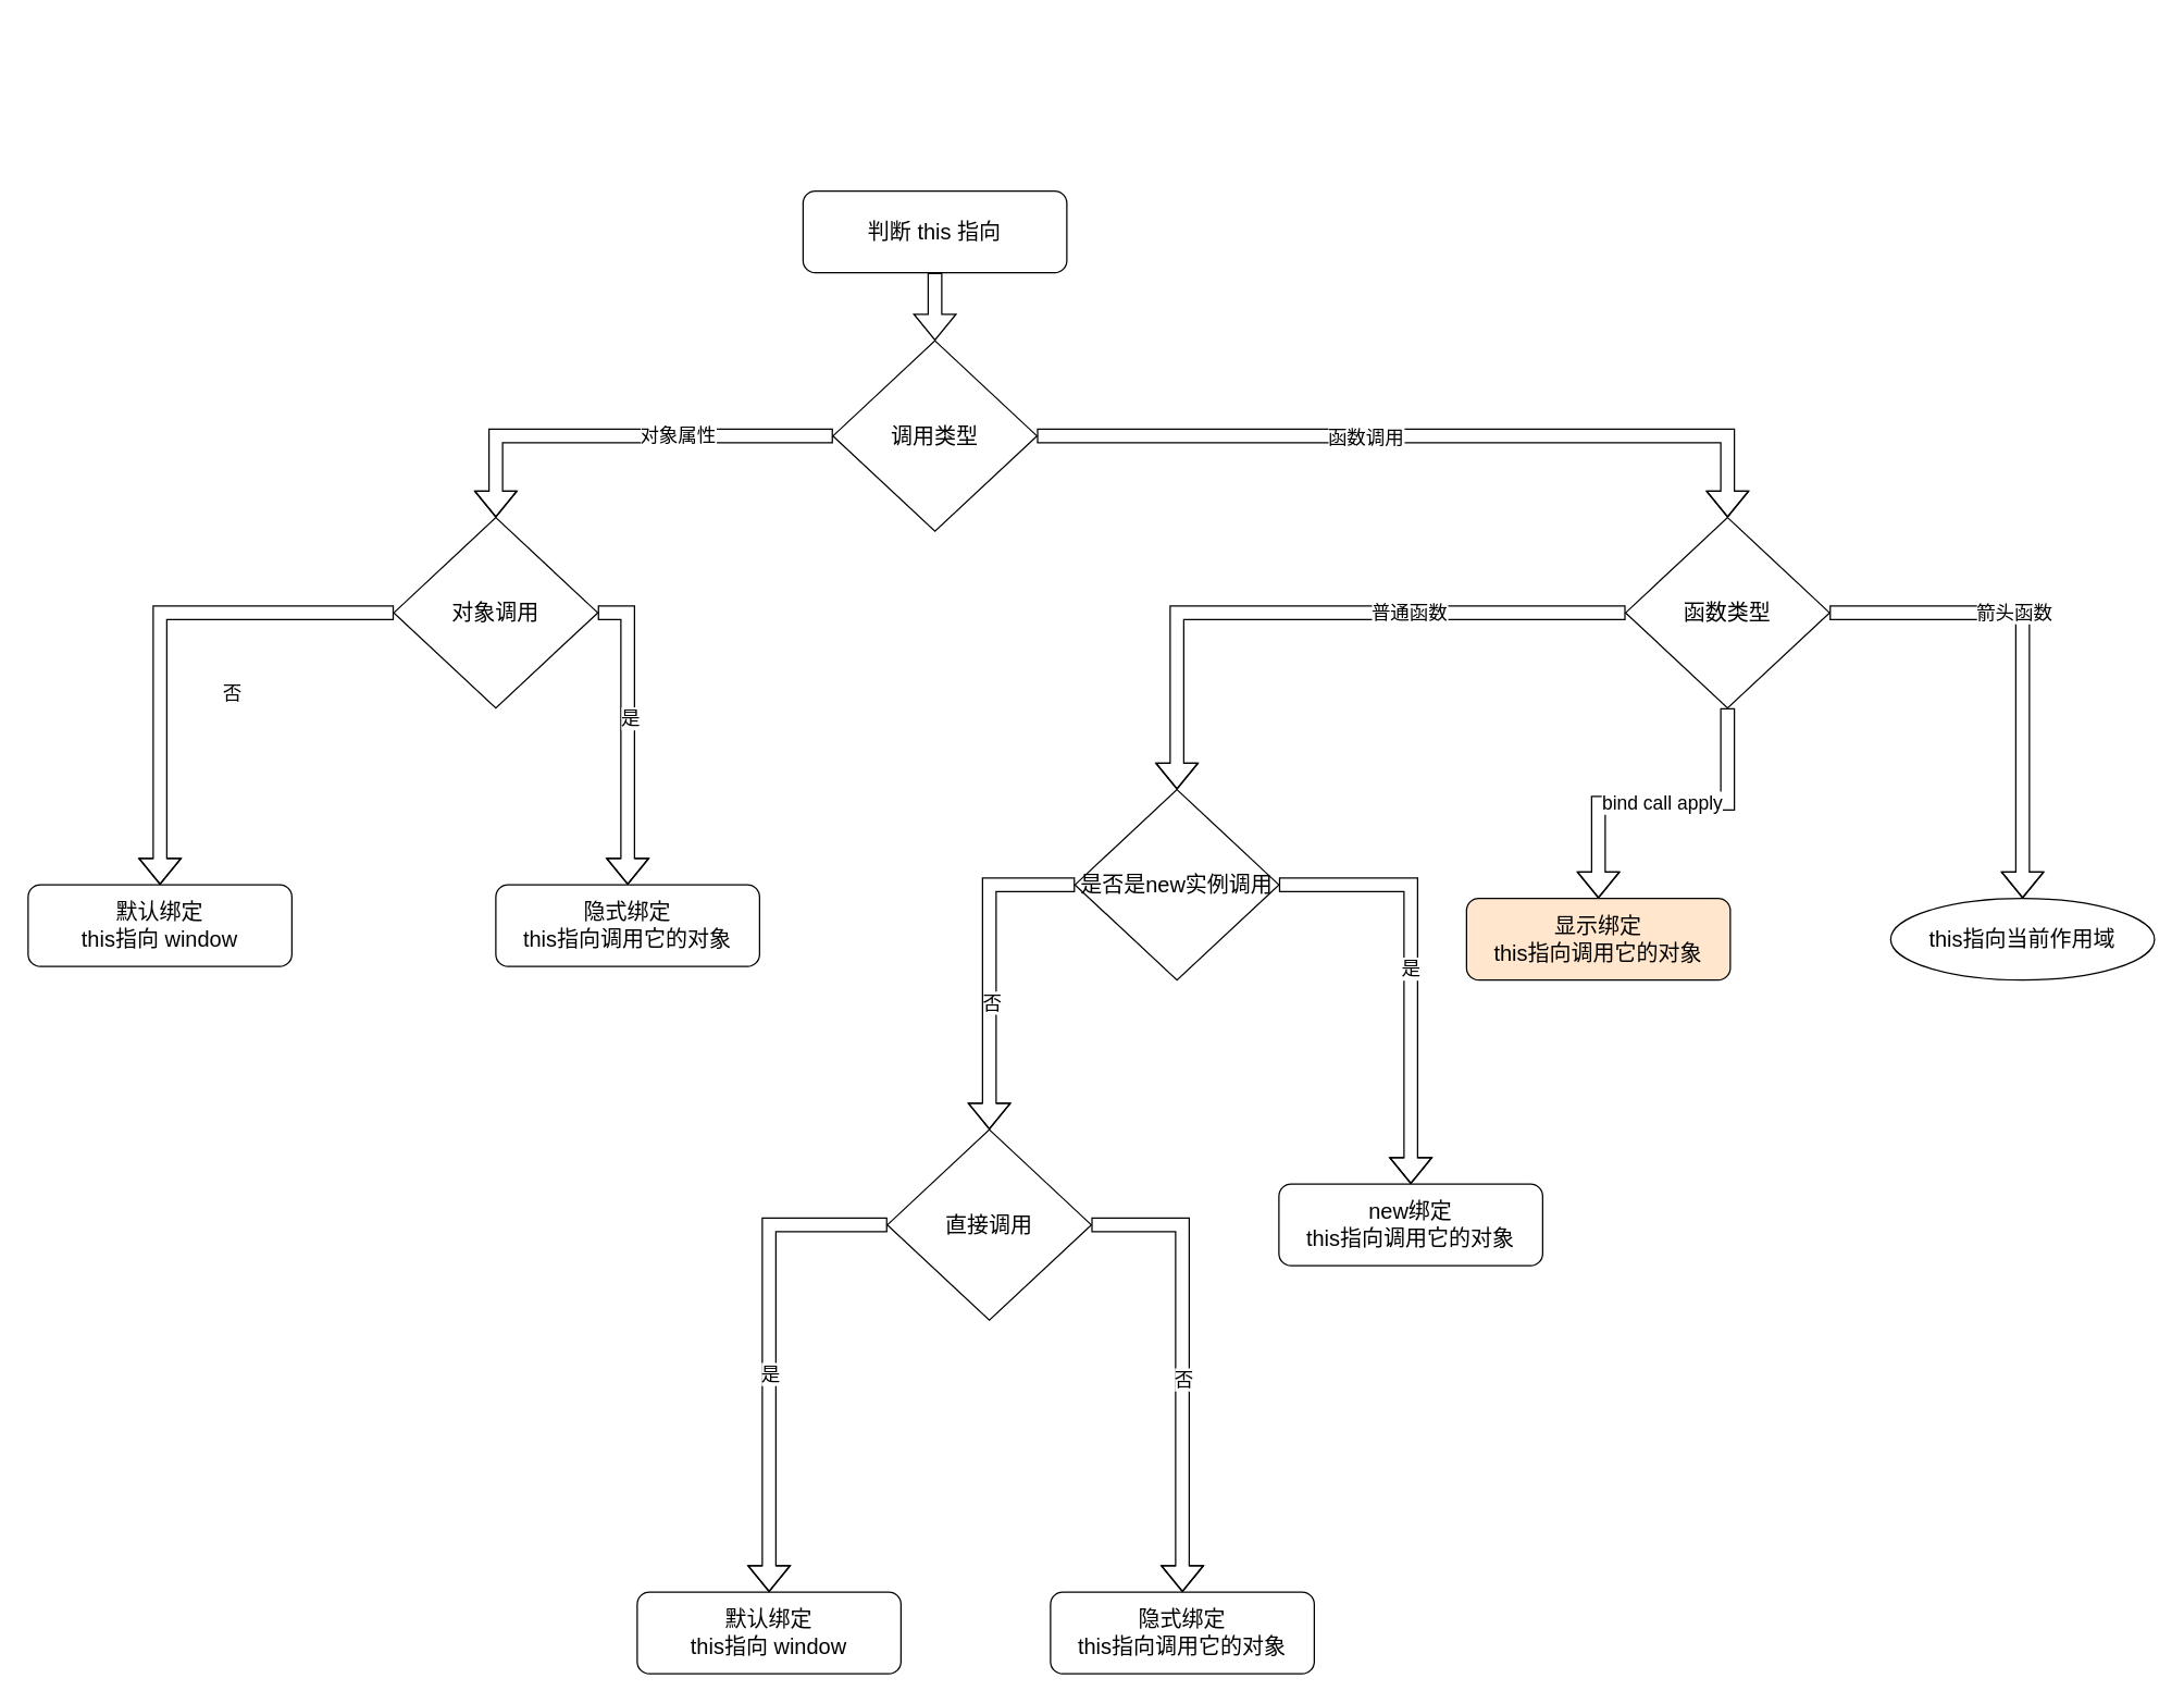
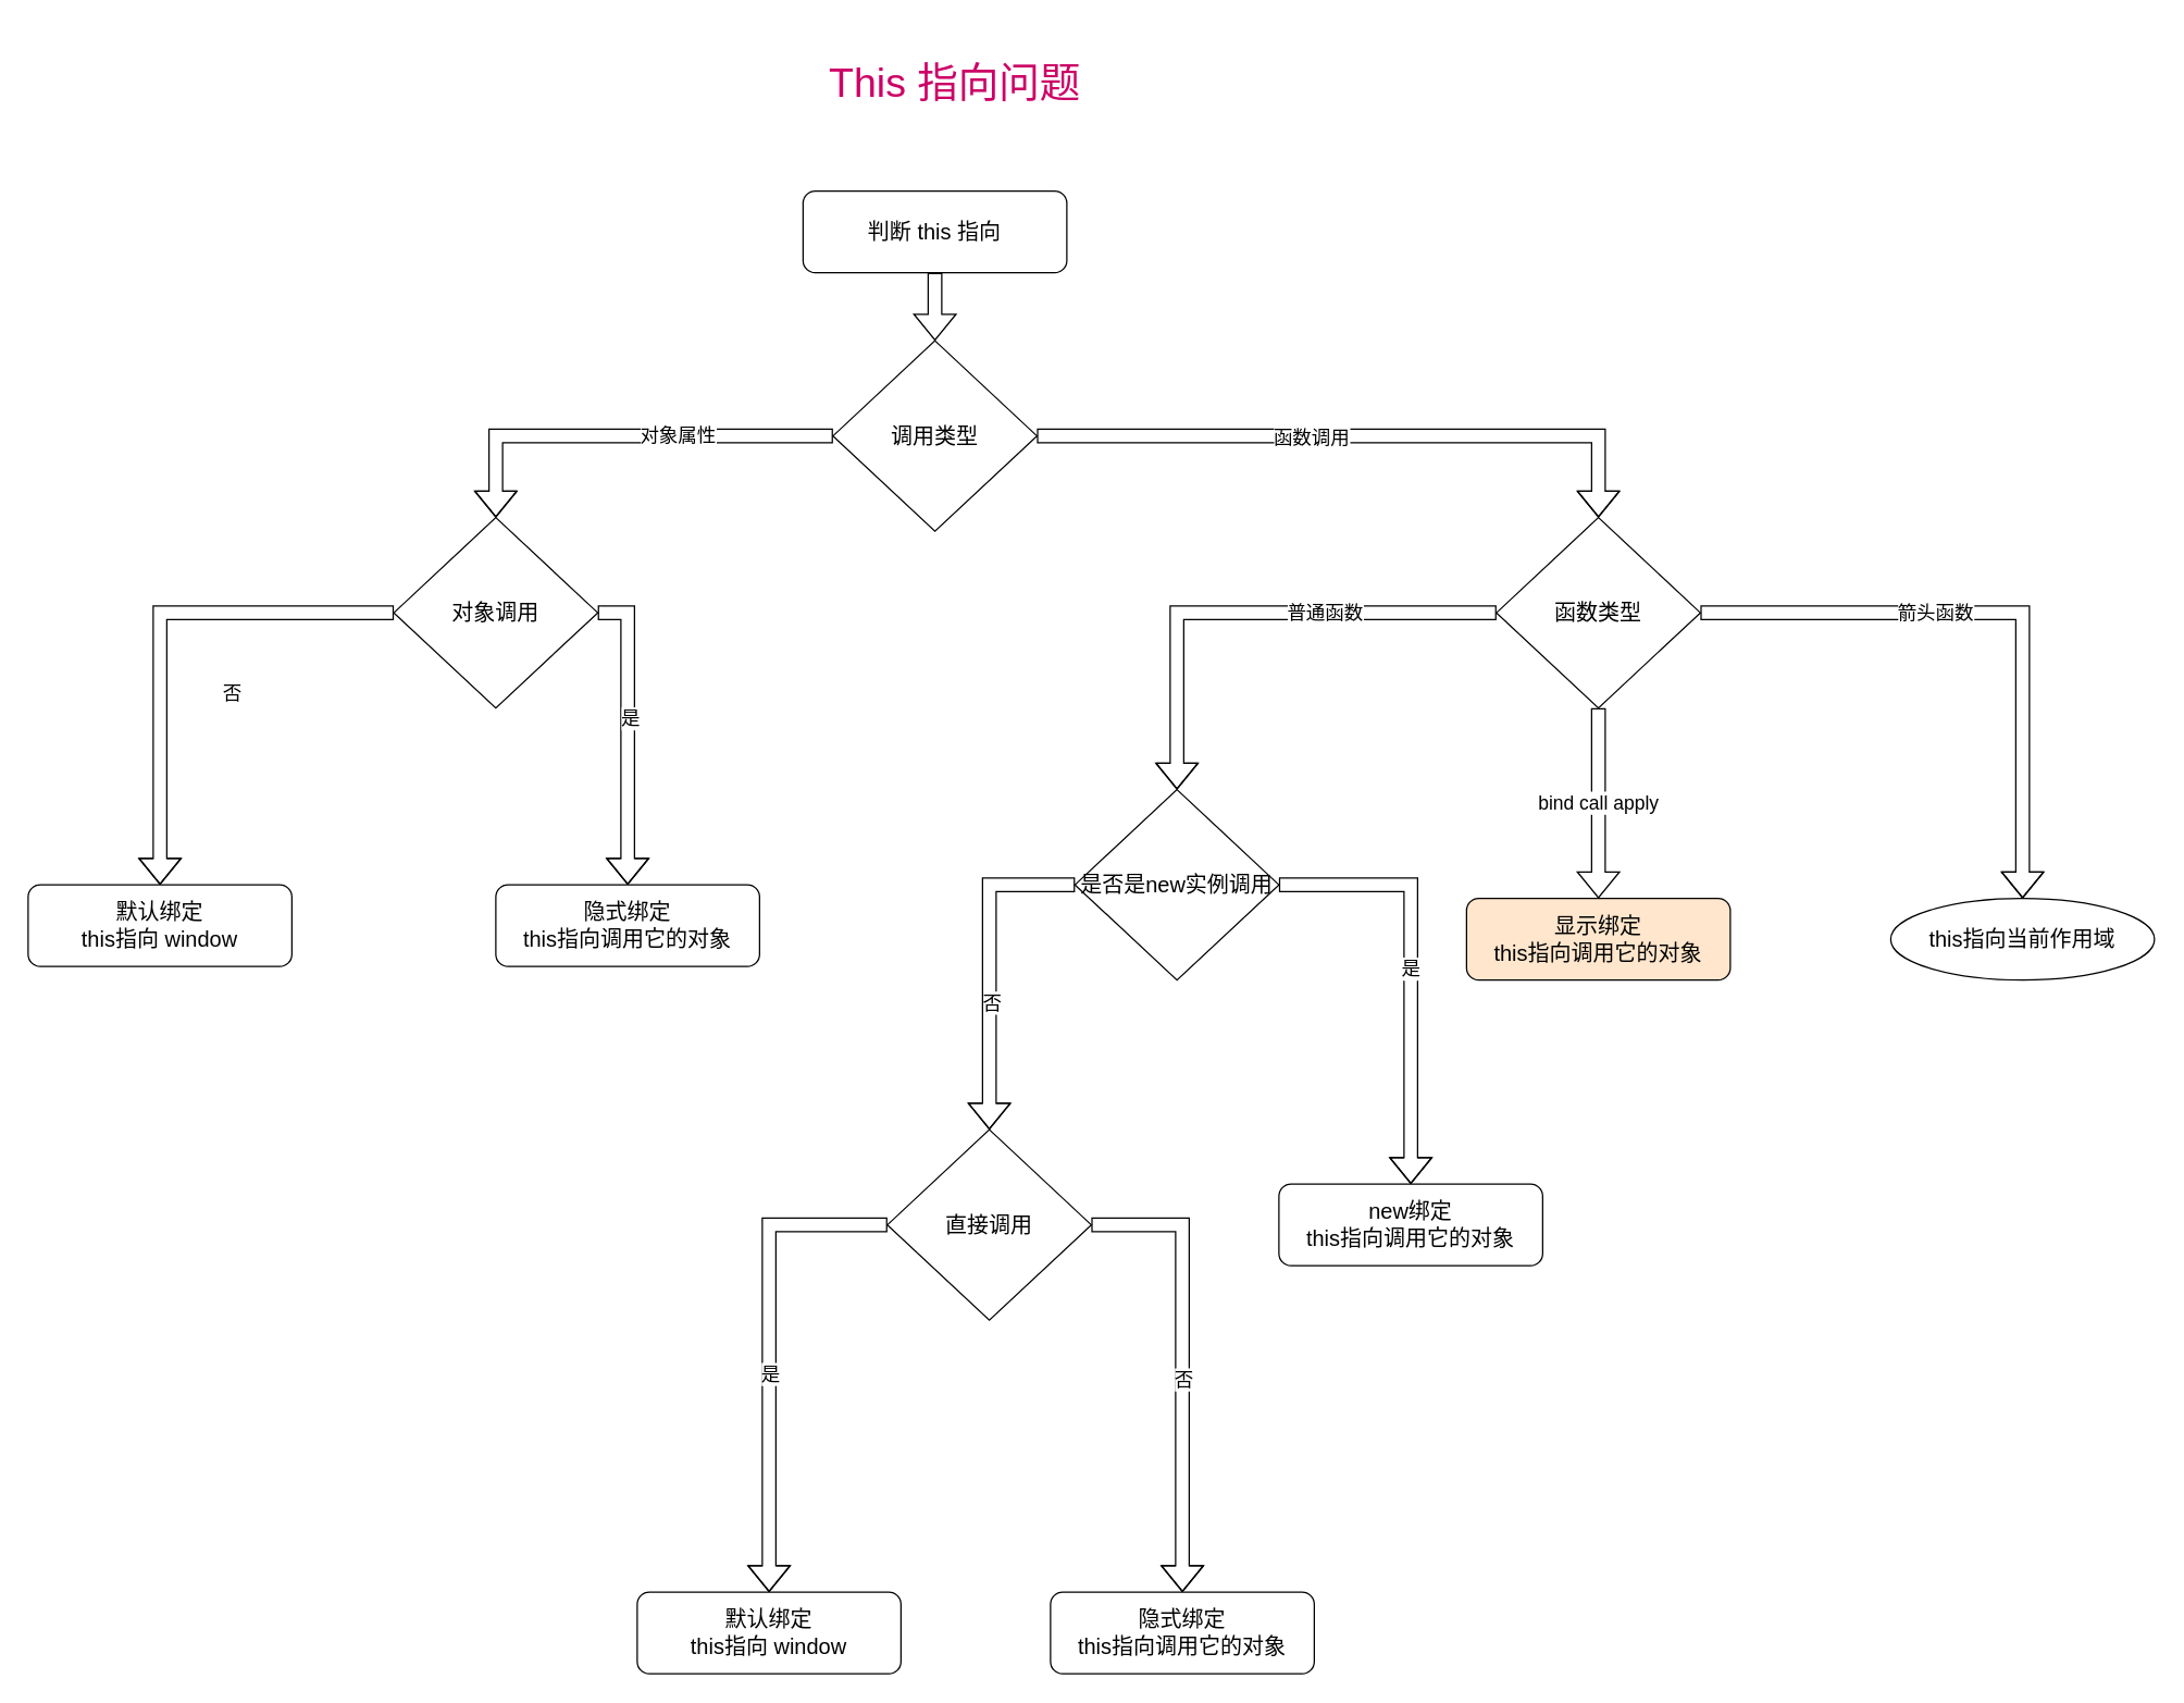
  <mxCell id="0" />
  <mxCell id="1" parent="0" />
  <mxCell id="2" style="edgeStyle=orthogonalEdgeStyle;rounded=0;orthogonalLoop=1;jettySize=auto;html=1;exitX=0.5;exitY=1;exitDx=0;exitDy=0;entryX=0.5;entryY=0;entryDx=0;entryDy=0;shape=flexArrow;" parent="1" source="3" target="9" edge="1"><mxGeometry relative="1" as="geometry" /></mxCell>
  <mxCell id="3" value="&lt;font style=&quot;font-size: 16px&quot;&gt;判断 this 指向&lt;/font&gt;" style="rounded=1;whiteSpace=wrap;html=1;" parent="1" vertex="1"><mxGeometry x="590" y="140" width="194" height="60" as="geometry" /></mxCell>
+ <mxCell id="4" value="&lt;font style=&quot;font-size: 30px&quot; color=&quot;#cc0066&quot;&gt;This 指向问题&lt;/font&gt;" style="text;html=1;fillColor=none;align=center;verticalAlign=middle;whiteSpace=wrap;rounded=0;" parent="1" vertex="1"><mxGeometry x="264" y="20" width="876" height="80" as="geometry" /></mxCell>
  <mxCell id="5" style="edgeStyle=orthogonalEdgeStyle;shape=flexArrow;rounded=0;orthogonalLoop=1;jettySize=auto;html=1;exitX=1;exitY=0.5;exitDx=0;exitDy=0;entryX=0.5;entryY=0;entryDx=0;entryDy=0;" parent="1" source="9" target="17" edge="1"><mxGeometry relative="1" as="geometry" /></mxCell>
  <mxCell id="6" value="&lt;font style=&quot;font-size: 14px&quot;&gt;函数调用&lt;/font&gt;" style="edgeLabel;html=1;align=center;verticalAlign=middle;resizable=0;points=[];" parent="5" vertex="1" connectable="0"><mxGeometry x="-0.152" relative="1" as="geometry"><mxPoint as="offset" /></mxGeometry></mxCell>
  <mxCell id="7" style="edgeStyle=orthogonalEdgeStyle;shape=flexArrow;rounded=0;orthogonalLoop=1;jettySize=auto;html=1;exitX=0;exitY=0.5;exitDx=0;exitDy=0;entryX=0.5;entryY=0;entryDx=0;entryDy=0;" parent="1" source="9" target="30" edge="1"><mxGeometry relative="1" as="geometry"><mxPoint x="175" y="380" as="targetPoint" /></mxGeometry></mxCell>
  <mxCell id="8" value="&lt;font style=&quot;font-size: 14px&quot;&gt;对象属性&lt;/font&gt;" style="edgeLabel;html=1;align=center;verticalAlign=middle;resizable=0;points=[];" parent="7" vertex="1" connectable="0"><mxGeometry x="-0.254" y="3" relative="1" as="geometry"><mxPoint y="-3.02" as="offset" /></mxGeometry></mxCell>
  <mxCell id="9" value="&lt;font style=&quot;font-size: 16px&quot;&gt;调用类型&lt;/font&gt;" style="rhombus;whiteSpace=wrap;html=1;" parent="1" vertex="1"><mxGeometry x="612" y="250" width="150" height="140" as="geometry" /></mxCell>
  <mxCell id="10" value="&lt;font style=&quot;font-size: 16px&quot;&gt;this指向当前作用域&lt;/font&gt;" style="ellipse;whiteSpace=wrap;html=1;" parent="1" vertex="1"><mxGeometry x="1390" y="660" width="194" height="60" as="geometry" /></mxCell>
  <mxCell id="11" value="&lt;font style=&quot;font-size: 16px&quot;&gt;显示绑定&lt;br&gt;this指向调用它的对象&lt;/font&gt;" style="rounded=1;whiteSpace=wrap;html=1;fillColor=#ffe6cc;" parent="1" vertex="1"><mxGeometry x="1078" y="660" width="194" height="60" as="geometry" /></mxCell>
  <mxCell id="12" value="&lt;font style=&quot;font-size: 14px&quot;&gt;bind call apply&lt;/font&gt;" style="edgeStyle=orthogonalEdgeStyle;shape=flexArrow;rounded=0;orthogonalLoop=1;jettySize=auto;html=1;entryX=0.5;entryY=0;entryDx=0;entryDy=0;" parent="1" source="17" target="11" edge="1"><mxGeometry relative="1" as="geometry" /></mxCell>
  <mxCell id="13" style="edgeStyle=orthogonalEdgeStyle;shape=flexArrow;rounded=0;orthogonalLoop=1;jettySize=auto;html=1;exitX=1;exitY=0.5;exitDx=0;exitDy=0;" parent="1" source="17" target="10" edge="1"><mxGeometry relative="1" as="geometry" /></mxCell>
  <mxCell id="14" value="&lt;font style=&quot;font-size: 14px&quot;&gt;箭头函数&lt;/font&gt;" style="edgeLabel;html=1;align=center;verticalAlign=middle;resizable=0;points=[];" parent="13" vertex="1" connectable="0"><mxGeometry x="-0.231" y="1" relative="1" as="geometry"><mxPoint as="offset" /></mxGeometry></mxCell>
  <mxCell id="15" style="edgeStyle=orthogonalEdgeStyle;shape=flexArrow;rounded=0;orthogonalLoop=1;jettySize=auto;html=1;entryX=0.5;entryY=0;entryDx=0;entryDy=0;" parent="1" source="17" target="21" edge="1"><mxGeometry relative="1" as="geometry"><mxPoint x="907" y="600" as="targetPoint" /></mxGeometry></mxCell>
  <mxCell id="16" value="&lt;font style=&quot;font-size: 14px&quot;&gt;普通函数&lt;/font&gt;" style="edgeLabel;html=1;align=center;verticalAlign=middle;resizable=0;points=[];" parent="15" vertex="1" connectable="0"><mxGeometry x="-0.303" y="4" relative="1" as="geometry"><mxPoint x="0.86" y="-4.03" as="offset" /></mxGeometry></mxCell>
- <mxCell id="17" value="&lt;font style=&quot;font-size: 16px&quot;&gt;函数类型&lt;/font&gt;" style="rhombus;whiteSpace=wrap;html=1;" parent="1" vertex="1"><mxGeometry x="1195" y="380" width="150" height="140" as="geometry" /></mxCell>
+ <mxCell id="17" value="&lt;font style=&quot;font-size: 16px&quot;&gt;函数类型&lt;/font&gt;" style="rhombus;whiteSpace=wrap;html=1;" parent="1" vertex="1"><mxGeometry x="1100" y="380" width="150" height="140" as="geometry" /></mxCell>
  <mxCell id="18" value="&lt;font style=&quot;font-size: 14px&quot;&gt;是&lt;/font&gt;" style="edgeStyle=orthogonalEdgeStyle;shape=flexArrow;rounded=0;orthogonalLoop=1;jettySize=auto;html=1;entryX=0.5;entryY=0;entryDx=0;entryDy=0;exitX=1;exitY=0.5;exitDx=0;exitDy=0;" parent="1" source="21" target="22" edge="1"><mxGeometry relative="1" as="geometry" /></mxCell>
  <mxCell id="19" style="edgeStyle=orthogonalEdgeStyle;shape=flexArrow;rounded=0;orthogonalLoop=1;jettySize=auto;html=1;entryX=0.5;entryY=0;entryDx=0;entryDy=0;exitX=0;exitY=0.5;exitDx=0;exitDy=0;" parent="1" source="21" target="27" edge="1"><mxGeometry relative="1" as="geometry" /></mxCell>
  <mxCell id="20" value="&lt;font style=&quot;font-size: 14px&quot;&gt;否&lt;/font&gt;" style="edgeLabel;html=1;align=center;verticalAlign=middle;resizable=0;points=[];" parent="19" vertex="1" connectable="0"><mxGeometry x="0.227" y="1" relative="1" as="geometry"><mxPoint as="offset" /></mxGeometry></mxCell>
  <mxCell id="21" value="&lt;font style=&quot;font-size: 16px&quot;&gt;是否是new实例调用&lt;/font&gt;" style="rhombus;whiteSpace=wrap;html=1;" parent="1" vertex="1"><mxGeometry x="790" y="580" width="150" height="140" as="geometry" /></mxCell>
  <mxCell id="22" value="&lt;font style=&quot;font-size: 16px&quot;&gt;new绑定&lt;br&gt;this指向调用它的对象&lt;/font&gt;" style="rounded=1;whiteSpace=wrap;html=1;" parent="1" vertex="1"><mxGeometry x="940" y="870" width="194" height="60" as="geometry" /></mxCell>
  <mxCell id="23" style="edgeStyle=orthogonalEdgeStyle;shape=flexArrow;rounded=0;orthogonalLoop=1;jettySize=auto;html=1;entryX=0.5;entryY=0;entryDx=0;entryDy=0;exitX=1;exitY=0.5;exitDx=0;exitDy=0;" parent="1" source="27" target="28" edge="1"><mxGeometry relative="1" as="geometry"><mxPoint x="880" y="1050" as="targetPoint" /></mxGeometry></mxCell>
  <mxCell id="24" value="&lt;font style=&quot;font-size: 14px&quot;&gt;否&lt;/font&gt;" style="edgeLabel;html=1;align=center;verticalAlign=middle;resizable=0;points=[];" parent="23" vertex="1" connectable="0"><mxGeometry x="-0.105" y="1" relative="1" as="geometry"><mxPoint x="-1" y="29" as="offset" /></mxGeometry></mxCell>
  <mxCell id="25" style="edgeStyle=orthogonalEdgeStyle;shape=flexArrow;rounded=0;orthogonalLoop=1;jettySize=auto;html=1;exitX=0;exitY=0.5;exitDx=0;exitDy=0;" parent="1" source="27" target="29" edge="1"><mxGeometry relative="1" as="geometry" /></mxCell>
  <mxCell id="26" value="&lt;font style=&quot;font-size: 14px&quot;&gt;是&lt;/font&gt;" style="edgeLabel;html=1;align=center;verticalAlign=middle;resizable=0;points=[];" parent="25" vertex="1" connectable="0"><mxGeometry x="-0.353" y="58" relative="1" as="geometry"><mxPoint x="-58" y="81.67" as="offset" /></mxGeometry></mxCell>
  <mxCell id="27" value="&lt;font style=&quot;font-size: 16px&quot;&gt;直接调用&lt;/font&gt;" style="rhombus;whiteSpace=wrap;html=1;" parent="1" vertex="1"><mxGeometry x="652" y="830" width="150" height="140" as="geometry" /></mxCell>
  <mxCell id="28" value="&lt;font style=&quot;font-size: 16px&quot;&gt;隐式绑定&lt;br&gt;this指向调用它的对象&lt;/font&gt;" style="rounded=1;whiteSpace=wrap;html=1;" parent="1" vertex="1"><mxGeometry x="772" y="1170" width="194" height="60" as="geometry" /></mxCell>
  <mxCell id="29" value="&lt;font style=&quot;font-size: 16px&quot;&gt;默认绑定&lt;br&gt;this指向 window&lt;/font&gt;" style="rounded=1;whiteSpace=wrap;html=1;" parent="1" vertex="1"><mxGeometry x="468" y="1170" width="194" height="60" as="geometry" /></mxCell>
  <mxCell id="30" value="&lt;font style=&quot;font-size: 16px&quot;&gt;对象调用&lt;/font&gt;" style="rhombus;whiteSpace=wrap;html=1;" parent="1" vertex="1"><mxGeometry x="289" y="380" width="150" height="140" as="geometry" /></mxCell>
  <mxCell id="31" style="edgeStyle=orthogonalEdgeStyle;shape=flexArrow;rounded=0;orthogonalLoop=1;jettySize=auto;html=1;exitX=0;exitY=0.5;exitDx=0;exitDy=0;" parent="1" source="30" target="35" edge="1"><mxGeometry relative="1" as="geometry" /></mxCell>
  <mxCell id="32" value="&lt;font style=&quot;font-size: 14px&quot;&gt;否&lt;/font&gt;" style="edgeLabel;html=1;align=center;verticalAlign=middle;resizable=0;points=[];" parent="31" vertex="1" connectable="0"><mxGeometry x="-0.353" y="58" relative="1" as="geometry"><mxPoint as="offset" /></mxGeometry></mxCell>
  <mxCell id="33" style="edgeStyle=orthogonalEdgeStyle;shape=flexArrow;rounded=0;orthogonalLoop=1;jettySize=auto;html=1;entryX=0.5;entryY=0;entryDx=0;entryDy=0;exitX=1;exitY=0.5;exitDx=0;exitDy=0;" parent="1" source="30" target="36" edge="1"><mxGeometry relative="1" as="geometry"><mxPoint x="424" y="640" as="targetPoint" /></mxGeometry></mxCell>
  <mxCell id="34" value="&lt;font style=&quot;font-size: 14px&quot;&gt;是&lt;/font&gt;" style="edgeLabel;html=1;align=center;verticalAlign=middle;resizable=0;points=[];" parent="33" vertex="1" connectable="0"><mxGeometry x="-0.105" y="1" relative="1" as="geometry"><mxPoint as="offset" /></mxGeometry></mxCell>
  <mxCell id="35" value="&lt;font style=&quot;font-size: 16px&quot;&gt;默认绑定&lt;br&gt;this指向 window&lt;/font&gt;" style="rounded=1;whiteSpace=wrap;html=1;" parent="1" vertex="1"><mxGeometry x="20" y="650" width="194" height="60" as="geometry" /></mxCell>
  <mxCell id="36" value="&lt;font style=&quot;font-size: 16px&quot;&gt;隐式绑定&lt;br&gt;this指向调用它的对象&lt;/font&gt;" style="rounded=1;whiteSpace=wrap;html=1;" parent="1" vertex="1"><mxGeometry x="364" y="650" width="194" height="60" as="geometry" /></mxCell>
